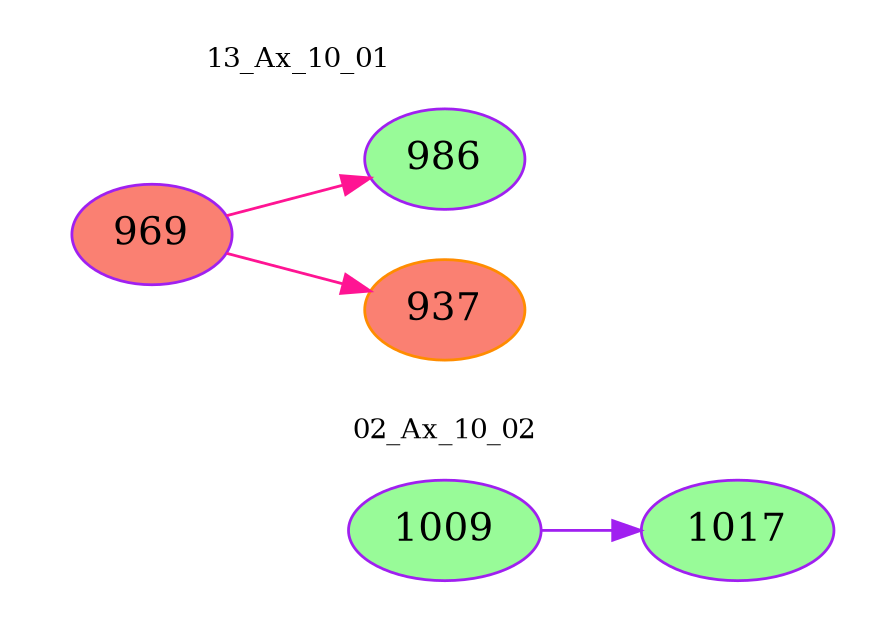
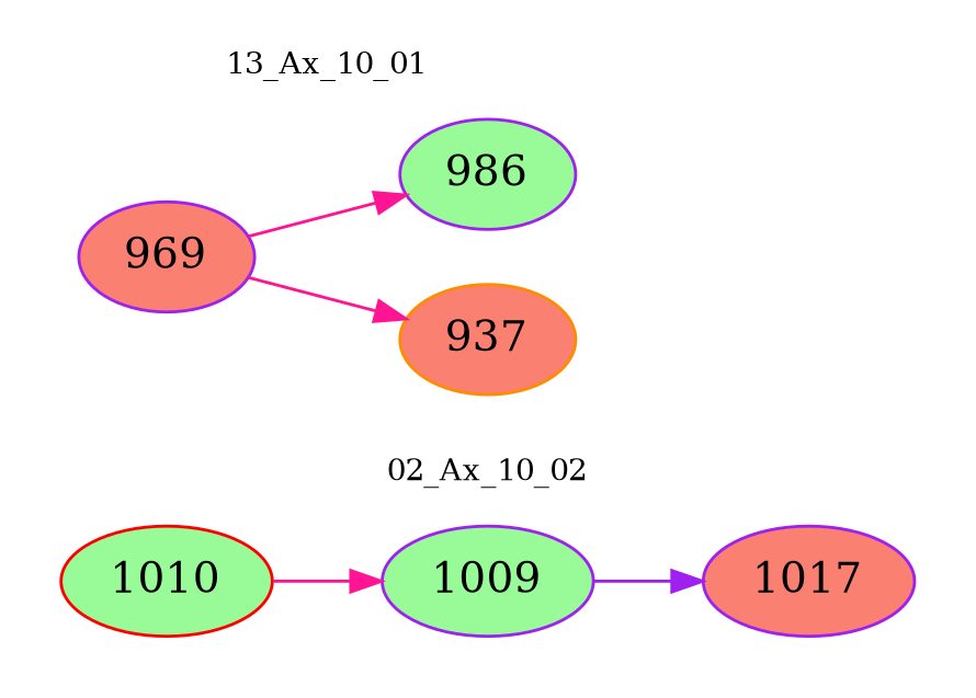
  digraph {
    rankdir=LR
    node [color=purple fillcolor=palegreen style=filled]
    edge [color=deeppink style=solid]
+   n1 [color=red label=1010]
    n2 [label=1009]
-   n3 [label=1017]
+   n3 [fillcolor=salmon label=1017]
    n4 [fillcolor=salmon label=969]
    n5 [color=darkorange fillcolor=salmon label=937]
    n6 [label=986]
    subgraph cluster_1 {
      color=white
      fontsize=10
      label="02_Ax_10_02"
+     n1
      n2
      n3
    }
    subgraph cluster_2 {
      color=white
      fontsize=10
      label="13_Ax_10_01"
      n4
      n5
      n6
    }
+   n1 -> n2
    n2 -> n3 [color=purple]
    n4 -> n5
    n4 -> n6
  }
